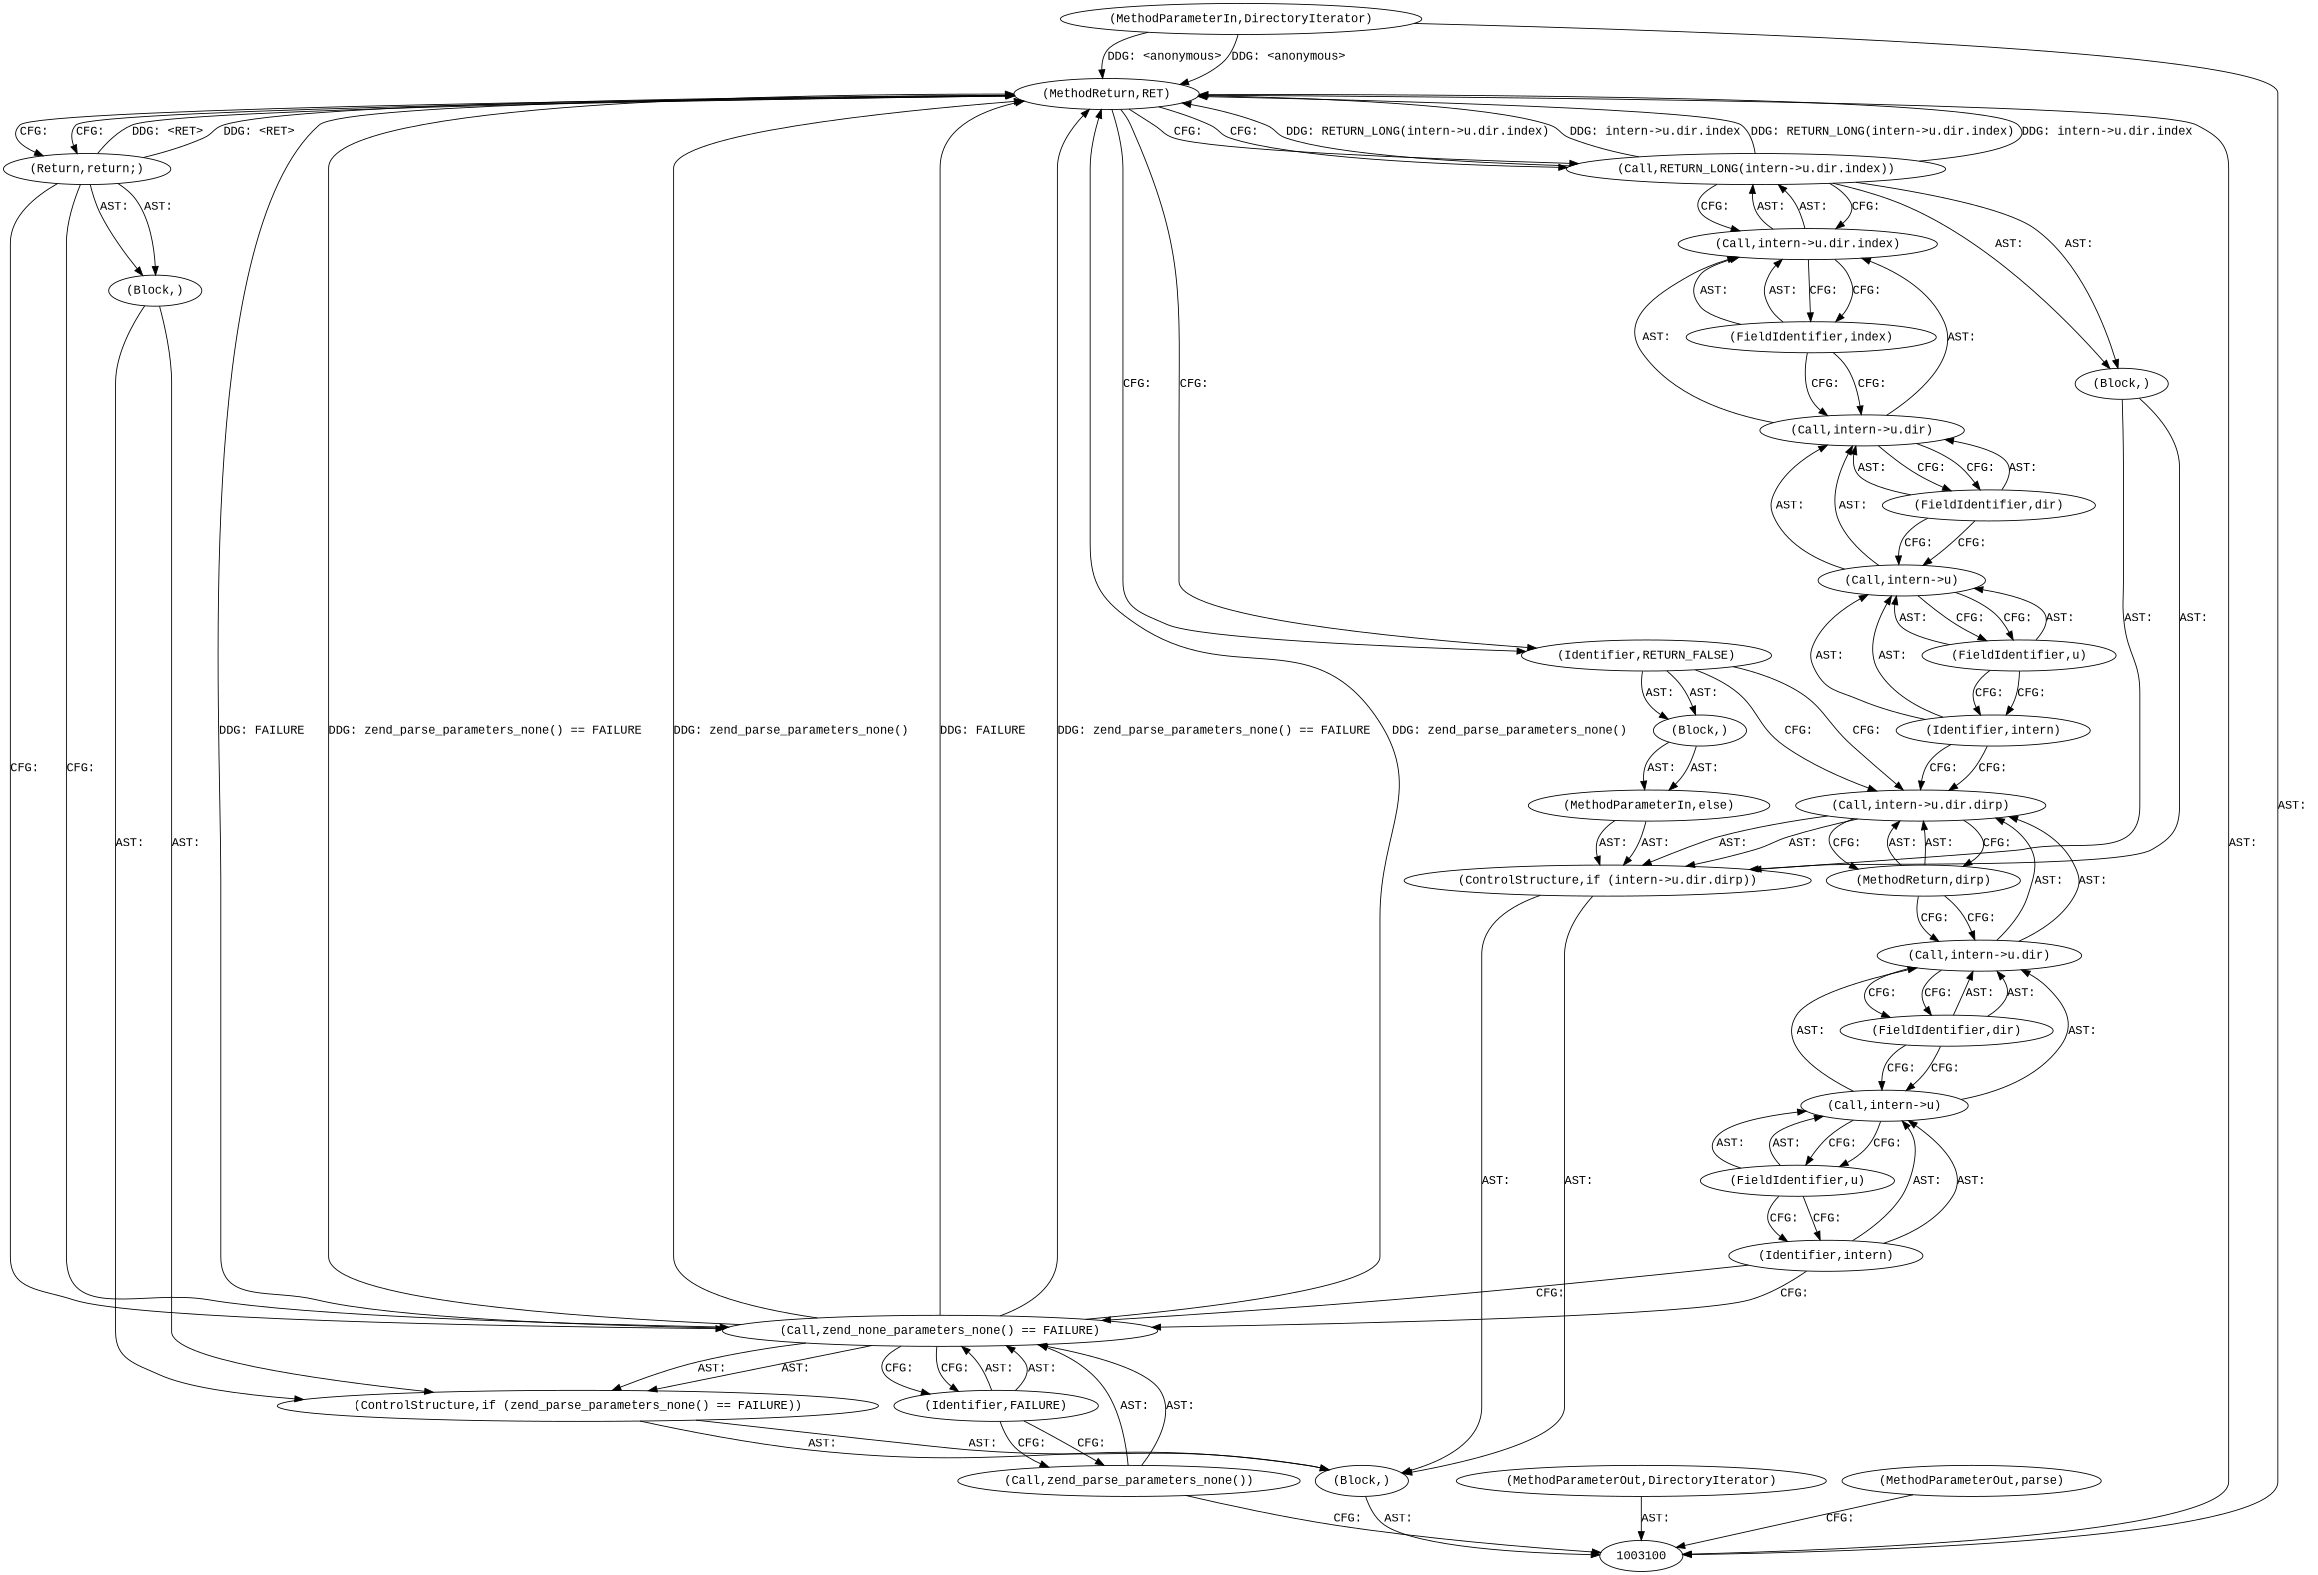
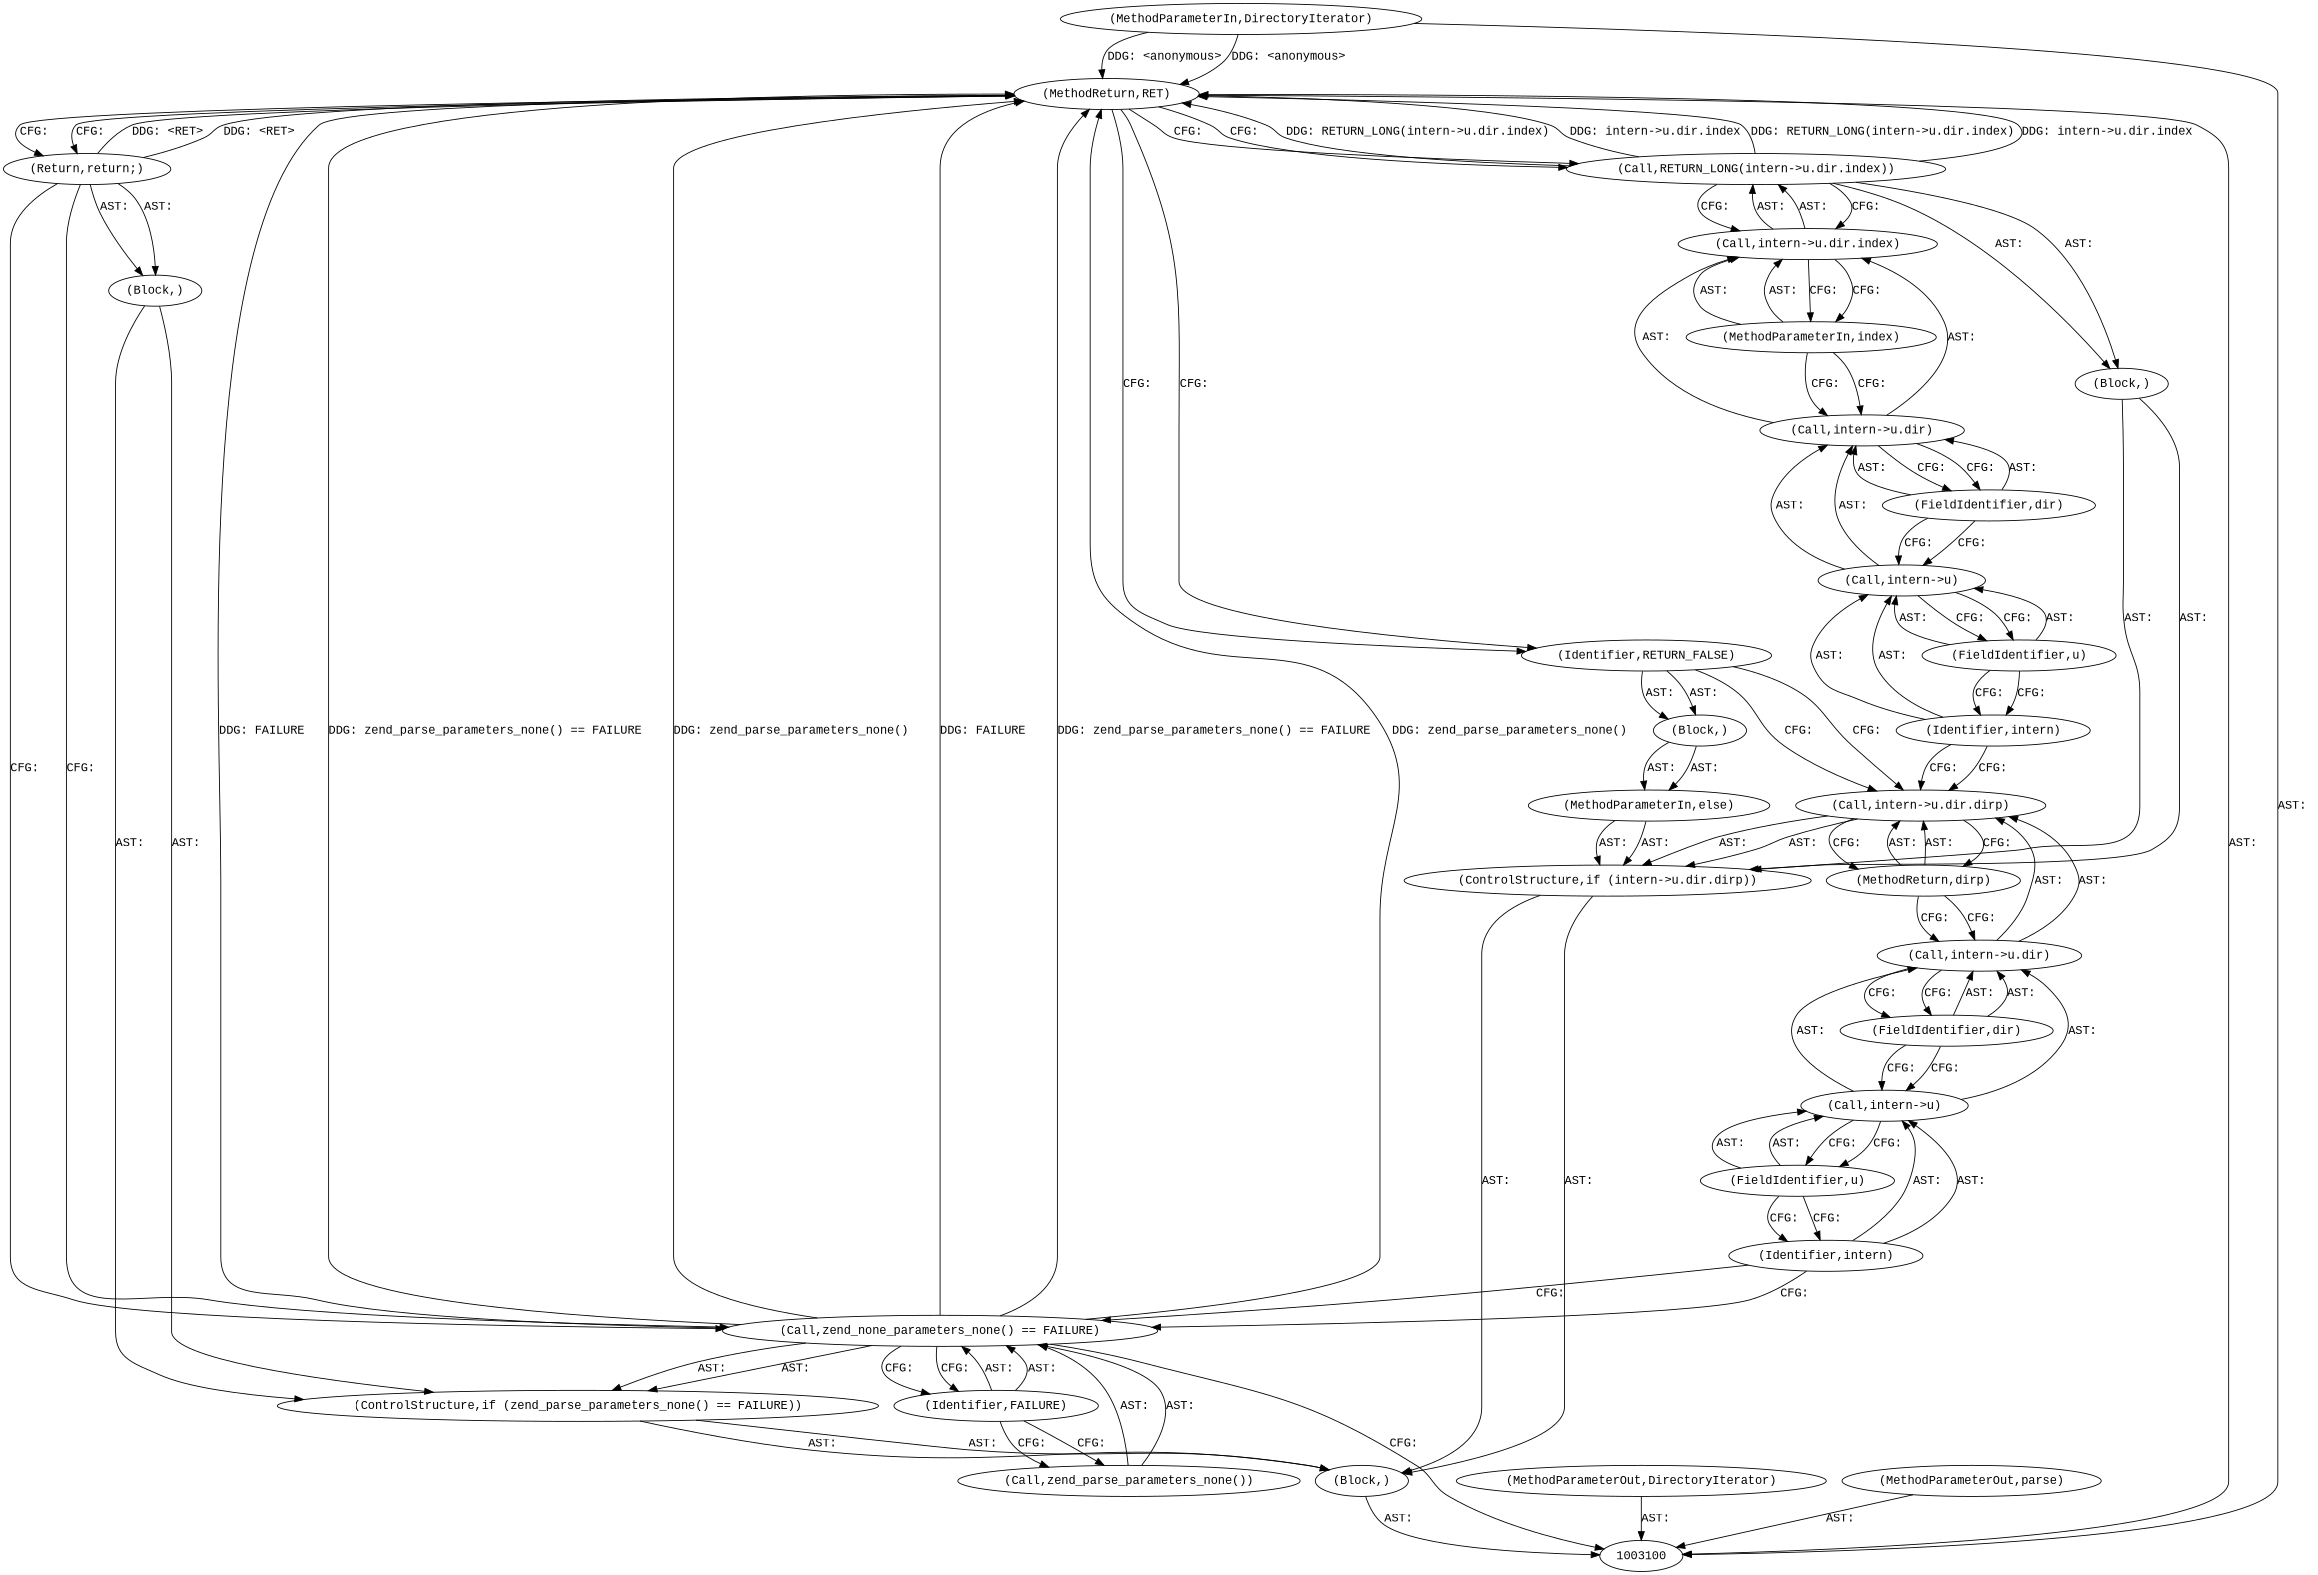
  digraph {
    fontname="Liberation Mono"
    node [fontname="Liberation Mono"]
    edge [fontname="Liberation Mono"]
    n1 [label="(MethodReturn,RET)"]
    n2 [label="(Call,RETURN_LONG(intern->u.dir.index))"]
    n3 [label="(Identifier,RETURN_FALSE)"]
    n4 [label="(Return,return;)"]
    n5 [label=1003100]
    n6 [label="(Call,intern->u.dir.index)"]
    n7 [label="(Block,)"]
    n8 [label="(Call,intern->u.dir.dirp)"]
    n9 [label="(Block,)"]
    n10 [label="(Call,zend_none_parameters_none() == FAILURE)"]
    n11 [label="(Block,)"]
    n12 [label="(MethodParameterIn,DirectoryIterator)"]
    n13 [label="(MethodParameterOut,DirectoryIterator)"]
    n14 [label="(MethodParameterOut,parse)"]
-   n15 [label="(FieldIdentifier,index)"]
+   n15 [label="(MethodParameterIn,index)"]
    n16 [label="(Call,intern->u.dir)"]
    n17 [label="(FieldIdentifier,dir)"]
    n18 [label="(Call,intern->u)"]
    n19 [label="(FieldIdentifier,u)"]
    n20 [label="(Identifier,intern)"]
    n21 [label="(ControlStructure,if (intern->u.dir.dirp))"]
    n22 [label="(MethodReturn,dirp)"]
    n23 [label="(MethodParameterIn,else)"]
    n24 [label="(Block,)"]
    n25 [label="(ControlStructure,if (zend_parse_parameters_none() == FAILURE))"]
    n26 [label="(Identifier,FAILURE)"]
    n27 [label="(Call,zend_parse_parameters_none())"]
    n28 [label="(FieldIdentifier,u)"]
    n29 [label="(Call,intern->u)"]
    n30 [label="(Identifier,intern)"]
    n31 [label="(Call,intern->u.dir)"]
    n32 [label="(FieldIdentifier,dir)"]
    n1 -> n2 [label="CFG: "]
    n1 -> n2 [label="CFG: "]
    n1 -> n3 [label="CFG: "]
    n1 -> n3 [label="CFG: "]
    n1 -> n4 [label="CFG: "]
    n1 -> n4 [label="CFG: "]
    n1 -> n5 [label="AST: "]
    n2 -> n1 [label="DDG: RETURN_LONG(intern->u.dir.index)"]
    n2 -> n1 [label="DDG: intern->u.dir.index"]
    n2 -> n1 [label="DDG: RETURN_LONG(intern->u.dir.index)"]
    n2 -> n1 [label="DDG: intern->u.dir.index"]
    n2 -> n6 [label="CFG: "]
    n2 -> n6 [label="CFG: "]
    n2 -> n7 [label="AST: "]
    n2 -> n7 [label="AST: "]
    n3 -> n8 [label="CFG: "]
    n3 -> n8 [label="CFG: "]
    n3 -> n9 [label="AST: "]
    n3 -> n9 [label="AST: "]
    n4 -> n1 [label="DDG: <RET>"]
    n4 -> n1 [label="DDG: <RET>"]
    n4 -> n10 [label="CFG: "]
    n4 -> n10 [label="CFG: "]
    n4 -> n11 [label="AST: "]
    n4 -> n11 [label="AST: "]
    n6 -> n2 [label="AST: "]
    n6 -> n2 [label="AST: "]
    n6 -> n15 [label="CFG: "]
    n6 -> n15 [label="CFG: "]
    n7 -> n21 [label="AST: "]
    n7 -> n21 [label="AST: "]
    n8 -> n21 [label="AST: "]
    n8 -> n21 [label="AST: "]
    n8 -> n22 [label="CFG: "]
    n8 -> n22 [label="CFG: "]
    n9 -> n23 [label="AST: "]
    n9 -> n23 [label="AST: "]
    n10 -> n1 [label="DDG: FAILURE"]
    n10 -> n1 [label="DDG: zend_parse_parameters_none() == FAILURE"]
    n10 -> n1 [label="DDG: zend_parse_parameters_none()"]
    n10 -> n1 [label="DDG: FAILURE"]
    n10 -> n1 [label="DDG: zend_parse_parameters_none() == FAILURE"]
    n10 -> n1 [label="DDG: zend_parse_parameters_none()"]
    n10 -> n25 [label="AST: "]
    n10 -> n25 [label="AST: "]
    n10 -> n26 [label="CFG: "]
    n10 -> n26 [label="CFG: "]
    n11 -> n25 [label="AST: "]
    n11 -> n25 [label="AST: "]
    n12 -> n1 [label="DDG: <anonymous>"]
    n12 -> n1 [label="DDG: <anonymous>"]
    n12 -> n5 [label="AST: "]
    n13 -> n5 [label="AST: "]
-   n14 -> n5 [label="CFG: "]
+   n14 -> n5 [label="AST: "]
    n15 -> n6 [label="AST: "]
    n15 -> n6 [label="AST: "]
    n15 -> n16 [label="CFG: "]
    n15 -> n16 [label="CFG: "]
    n16 -> n6 [label="AST: "]
    n16 -> n6 [label="AST: "]
    n16 -> n17 [label="CFG: "]
    n16 -> n17 [label="CFG: "]
    n17 -> n16 [label="AST: "]
    n17 -> n16 [label="AST: "]
    n17 -> n18 [label="CFG: "]
    n17 -> n18 [label="CFG: "]
    n18 -> n16 [label="AST: "]
    n18 -> n16 [label="AST: "]
    n18 -> n19 [label="CFG: "]
    n18 -> n19 [label="CFG: "]
    n19 -> n18 [label="AST: "]
    n19 -> n18 [label="AST: "]
    n19 -> n20 [label="CFG: "]
    n19 -> n20 [label="CFG: "]
    n20 -> n8 [label="CFG: "]
    n20 -> n8 [label="CFG: "]
    n20 -> n18 [label="AST: "]
    n20 -> n18 [label="AST: "]
    n21 -> n24 [label="AST: "]
    n21 -> n24 [label="AST: "]
    n22 -> n8 [label="AST: "]
    n22 -> n8 [label="AST: "]
    n22 -> n31 [label="CFG: "]
    n22 -> n31 [label="CFG: "]
    n23 -> n21 [label="AST: "]
    n23 -> n21 [label="AST: "]
    n24 -> n5 [label="AST: "]
    n25 -> n24 [label="AST: "]
    n25 -> n24 [label="AST: "]
    n26 -> n10 [label="AST: "]
    n26 -> n10 [label="AST: "]
    n26 -> n27 [label="CFG: "]
    n26 -> n27 [label="CFG: "]
-   n27 -> n5 [label="CFG: "]
+   n10 -> n5 [label="CFG: "]
    n27 -> n10 [label="AST: "]
    n27 -> n10 [label="AST: "]
    n28 -> n29 [label="AST: "]
    n28 -> n29 [label="AST: "]
    n28 -> n30 [label="CFG: "]
    n28 -> n30 [label="CFG: "]
    n29 -> n28 [label="CFG: "]
    n29 -> n28 [label="CFG: "]
    n29 -> n31 [label="AST: "]
    n29 -> n31 [label="AST: "]
    n30 -> n10 [label="CFG: "]
    n30 -> n10 [label="CFG: "]
    n30 -> n29 [label="AST: "]
    n30 -> n29 [label="AST: "]
    n31 -> n8 [label="AST: "]
    n31 -> n8 [label="AST: "]
    n31 -> n32 [label="CFG: "]
    n31 -> n32 [label="CFG: "]
    n32 -> n29 [label="CFG: "]
    n32 -> n29 [label="CFG: "]
    n32 -> n31 [label="AST: "]
    n32 -> n31 [label="AST: "]
  }
